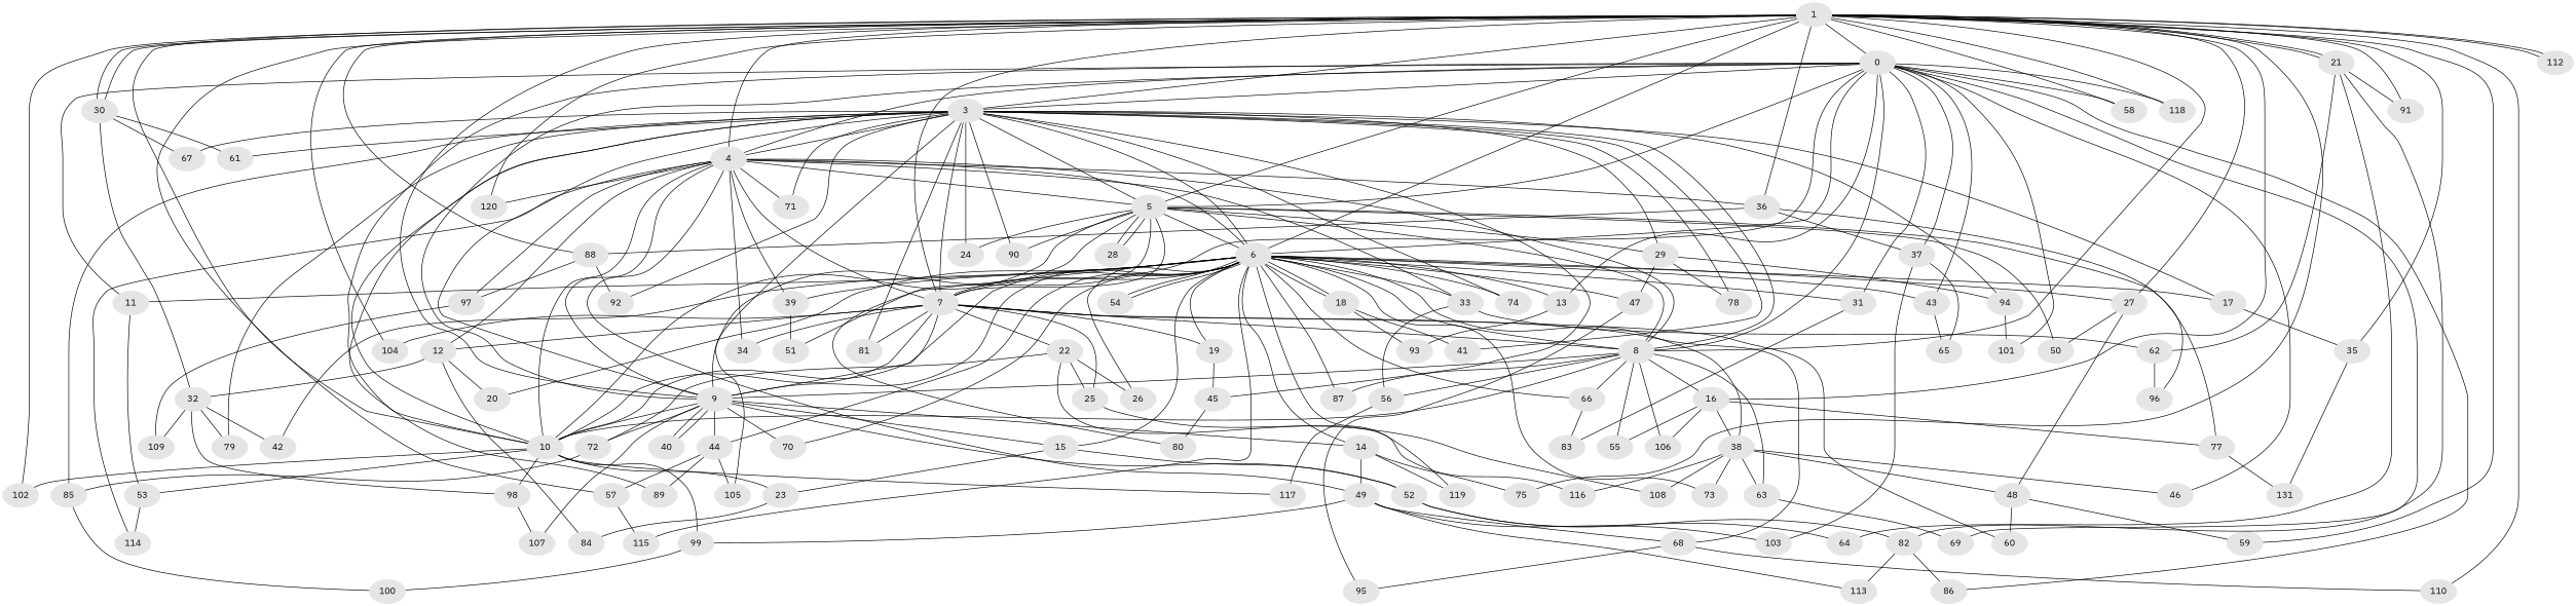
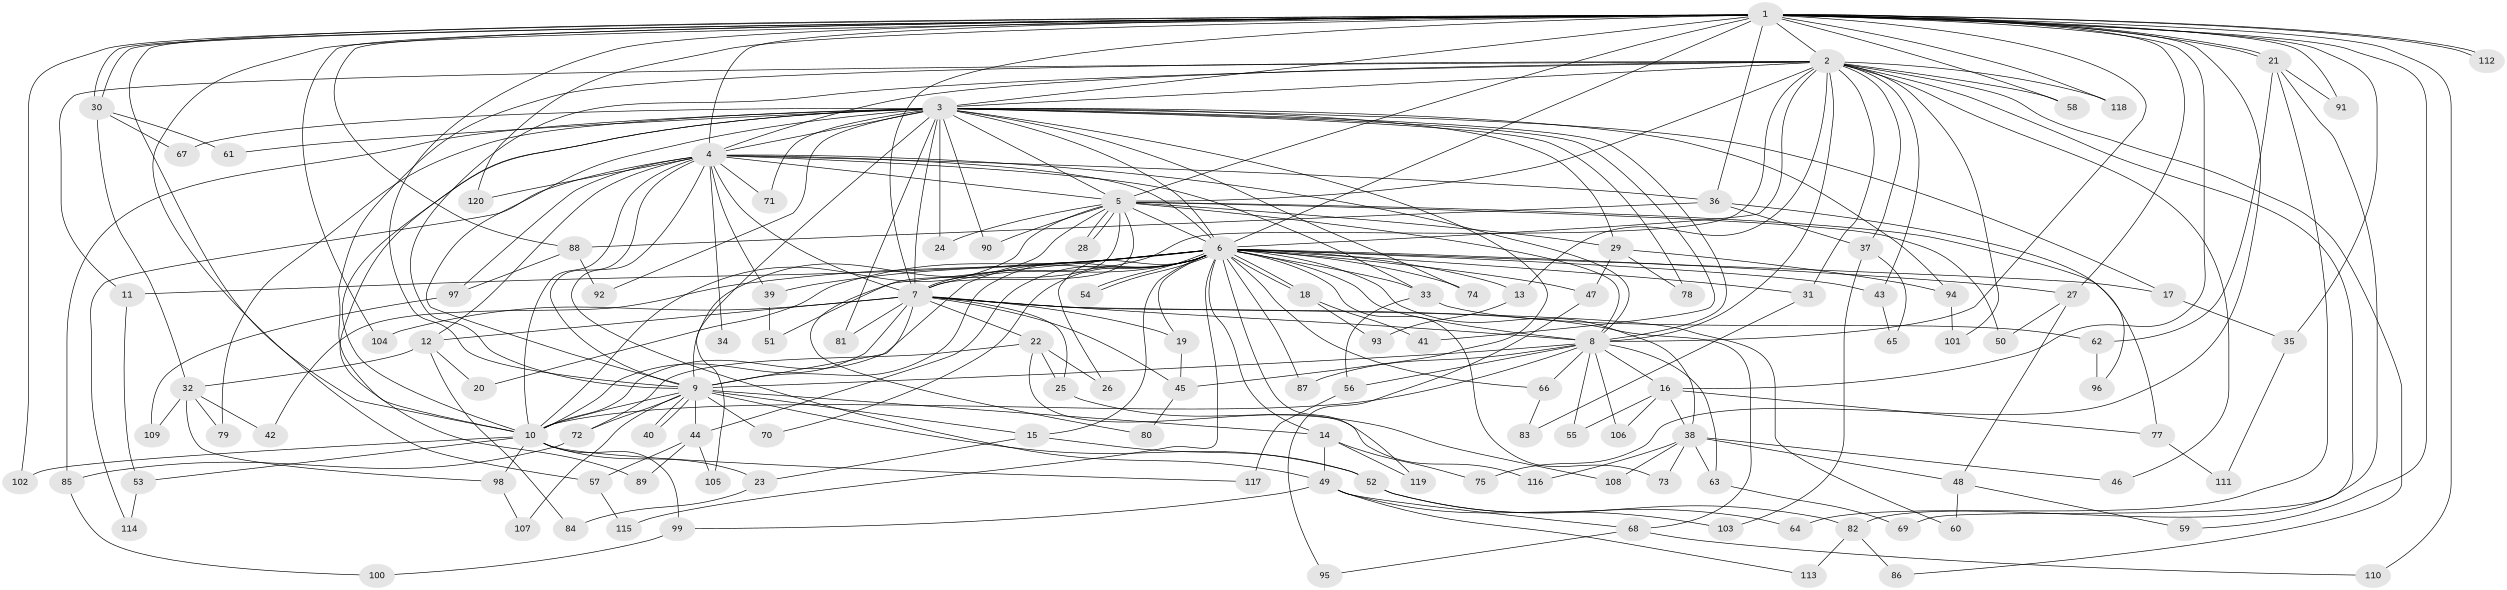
  graph {
    fontname="IBM Plex Sans"
    node [color=gray90 fontname="IBM Plex Sans" style=filled]
    edge [fontname="IBM Plex Sans"]
    1
-   2 [label=0]
+   2
    3
    4
    5
    6
    7
    8
    9
    10
    16
    21
    27
    30
    35
    36
    57
    58
    59
    75
    88
    91
    102
    104
    110
    112
    118
    120
    11
    13
    31
    37
    43
    46
    69
    86
    101
    17
    24
    29
    41
    45
    61
    67
    71
    74
    78
    79
    81
    85
    89
    90
    92
    94
    105
    12
    33
    34
    39
    49
    97
    114
    28
    50
    77
    80
    14
    15
    18
    19
    20
    26
    38
    42
    44
    47
    51
    54
    66
    70
    73
    87
    115
    119
    22
    25
    60
    68
    55
    56
    63
    106
    40
    52
    72
    107
    23
    53
    98
    99
    117
    62
    64
    82
    116
    48
    32
-   111 [label=131]
+   111
    96
    93
    83
    65
    103
    109
    100
    84
    113
    108
    95
    1 -- 2
    1 -- 3
    1 -- 4
    1 -- 5
    1 -- 6
    1 -- 7
    1 -- 8
    1 -- 9
    1 -- 10
    1 -- 16
    1 -- 21
    1 -- 21
    1 -- 27
    1 -- 30
    1 -- 30
    1 -- 35
    1 -- 36
    1 -- 57
    1 -- 58
    1 -- 59
    1 -- 75
    1 -- 88
    1 -- 91
    1 -- 102
    1 -- 104
    1 -- 110
    1 -- 112
    1 -- 112
    1 -- 118
    1 -- 120
    2 -- 3
    2 -- 4
    2 -- 5
    2 -- 6
    2 -- 7
    2 -- 8
    2 -- 9
    2 -- 10
    2 -- 58
    2 -- 118
    2 -- 11
    2 -- 13
    2 -- 31
    2 -- 37
    2 -- 43
    2 -- 46
    2 -- 69
    2 -- 86
    2 -- 101
    3 -- 4
    3 -- 5
    3 -- 6
    3 -- 7
    3 -- 8
    3 -- 9
    3 -- 10
    3 -- 17
    3 -- 24
    3 -- 29
    3 -- 41
    3 -- 45
    3 -- 61
    3 -- 67
    3 -- 71
    3 -- 74
    3 -- 78
    3 -- 79
    3 -- 81
    3 -- 85
    3 -- 89
    3 -- 90
    3 -- 92
    3 -- 94
    3 -- 105
    4 -- 5
    4 -- 6
    4 -- 7
    4 -- 8
    4 -- 9
    4 -- 10
    4 -- 36
    4 -- 120
    4 -- 71
    4 -- 12
    4 -- 33
    4 -- 34
    4 -- 39
    4 -- 49
    4 -- 97
    4 -- 114
    5 -- 6
    5 -- 7
    5 -- 8
    5 -- 9
    5 -- 10
    5 -- 24
    5 -- 29
    5 -- 90
    5 -- 28
    5 -- 28
    5 -- 50
    5 -- 77
    5 -- 80
    6 -- 7
    6 -- 8
    6 -- 9
    6 -- 10
    6 -- 27
    6 -- 11
    6 -- 13
    6 -- 31
    6 -- 43
    6 -- 17
    6 -- 74
    6 -- 33
    6 -- 39
    6 -- 14
    6 -- 15
    6 -- 18
    6 -- 18
    6 -- 19
    6 -- 20
    6 -- 26
    6 -- 38
    6 -- 42
    6 -- 44
    6 -- 47
    6 -- 51
    6 -- 54
    6 -- 54
    6 -- 66
    6 -- 70
    6 -- 73
    6 -- 87
    6 -- 115
    6 -- 119
    7 -- 8
    7 -- 9
    7 -- 10
    7 -- 104
    7 -- 81
    7 -- 12
-   7 -- 34
+   7 -- 45
    7 -- 19
    7 -- 22
    7 -- 25
    7 -- 60
    7 -- 68
    8 -- 9
    8 -- 10
    8 -- 16
    8 -- 66
    8 -- 87
    8 -- 55
    8 -- 56
    8 -- 63
    8 -- 106
    9 -- 10
    9 -- 14
    9 -- 15
    9 -- 44
    9 -- 70
    9 -- 40
    9 -- 40
    9 -- 52
    9 -- 72
    9 -- 107
    10 -- 102
    10 -- 23
    10 -- 53
    10 -- 98
    10 -- 99
    10 -- 117
    16 -- 77
    16 -- 38
    16 -- 55
    16 -- 106
    21 -- 91
    21 -- 62
    21 -- 64
    21 -- 82
    27 -- 50
    27 -- 48
    30 -- 61
    30 -- 67
    30 -- 32
    35 -- 111
    36 -- 88
    36 -- 37
    36 -- 96
    57 -- 115
    88 -- 92
    88 -- 97
    11 -- 53
    13 -- 93
    31 -- 83
    37 -- 65
    37 -- 103
    43 -- 65
    17 -- 35
    29 -- 78
    29 -- 94
    29 -- 47
    45 -- 80
    85 -- 100
    94 -- 101
    12 -- 20
    12 -- 32
    12 -- 84
    33 -- 56
    33 -- 62
    39 -- 51
    49 -- 68
    49 -- 99
    49 -- 103
    49 -- 113
    97 -- 109
    77 -- 111
    14 -- 75
    14 -- 49
    14 -- 119
    15 -- 52
    15 -- 23
    18 -- 41
    18 -- 93
    19 -- 45
    38 -- 46
    38 -- 73
    38 -- 63
    38 -- 116
    38 -- 48
    38 -- 108
    44 -- 57
    44 -- 89
    44 -- 105
    47 -- 95
    66 -- 83
    22 -- 26
    22 -- 25
    22 -- 72
    22 -- 116
    25 -- 108
    68 -- 110
    68 -- 95
    56 -- 117
    63 -- 69
    52 -- 64
    52 -- 82
    72 -- 85
    23 -- 84
    53 -- 114
    98 -- 107
    99 -- 100
    62 -- 96
    82 -- 86
    82 -- 113
    48 -- 59
    48 -- 60
    32 -- 79
    32 -- 42
    32 -- 98
    32 -- 109
  }
